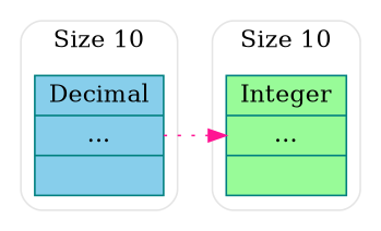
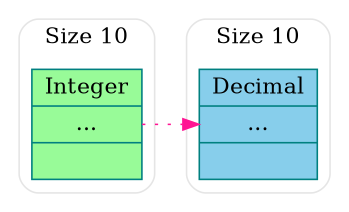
  digraph {
    rankdir=LR
    node [shape=record style=filled color=teal]
    n1 [label="<f0> Decimal| <f1>...| <f2>" fillcolor=skyblue]
    n2 [label="<f0> Integer| <f1>...| <f2>" fillcolor=palegreen]
    subgraph cluster_1 {
      color=grey90
      label="Size 10"
      style=rounded
      n1
    }
    subgraph cluster_2 {
      color=grey90
      label="Size 10"
      style=rounded
      n2
    }
-   n1 -> n2 [color=deeppink style=dotted]
+   n2 -> n1 [color=deeppink style=dotted]
  }
